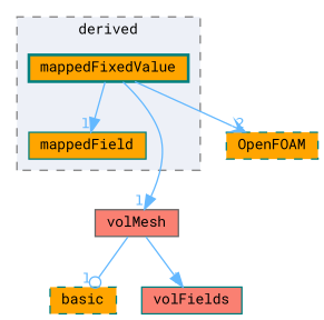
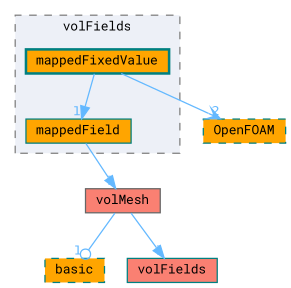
  digraph {
    compound=true
    fontname="Roboto Mono"
    node [color=teal fillcolor=orange fontname="Roboto Mono" fontsize=10 shape=box style=filled]
    edge [arrowhead=normal color=steelblue1 fontcolor=steelblue1 fontname="Roboto Mono" fontsize=10 headlabel=1 labeldistance=1.5 labelfontname=Helvetica labelfontsize=10]
    n1 [height=0.2 label=mappedField width=0.4]
    n2 [height=0.2 label=mappedFixedValue style="filled,bold" width=0.4]
    n3 [color=gray40 fillcolor=salmon height=0.2 label=volMesh width=0.4]
    n4 [height=0.2 label=OpenFOAM style="filled,dashed" width=0.4]
    n5 [height=0.2 label=basic style="filled,dashed" width=0.4]
    n6 [fillcolor=salmon height=0.2 label=volFields width=0.4]
    subgraph cluster_1 {
      bgcolor="#edf0f7"
      fontsize=10
-     label=derived
+     label=volFields
      pencolor=grey50
      style="filled,dashed"
      n1
      n2
    }
    n2 -> n1
-   n2 -> n3
+   n1 -> n3
    n2 -> n4 [arrowhead=vee headlabel=2]
    n3 -> n5 [arrowhead=odot]
    n3 -> n6
  }
